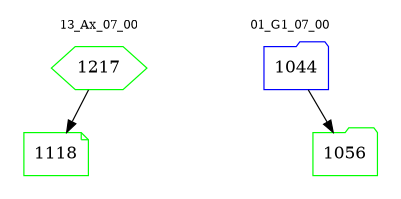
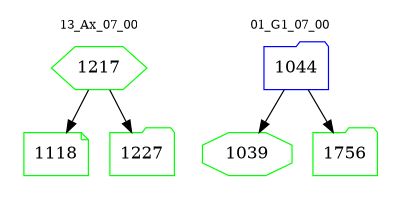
  digraph {
    node [color=green shape=folder]
    edge [color=black style=solid]
    n1 [label=1217 shape=hexagon]
    n2 [label=1118 shape=note]
+   n3 [label=1227]
    n4 [color=blue label=1044]
-   n6 [label=1056]
+   n5 [label=1039 shape=octagon]
+   n6 [label=1756]
    subgraph cluster_1 {
      color=white
      fontsize=10
      label="13_Ax_07_00"
      n1
      n2
+     n3
    }
    subgraph cluster_2 {
      color=white
      fontsize=10
      label="01_G1_07_00"
      n4
+     n5
      n6
    }
    n1 -> n2
+   n1 -> n3
+   n4 -> n5
    n4 -> n6
  }
